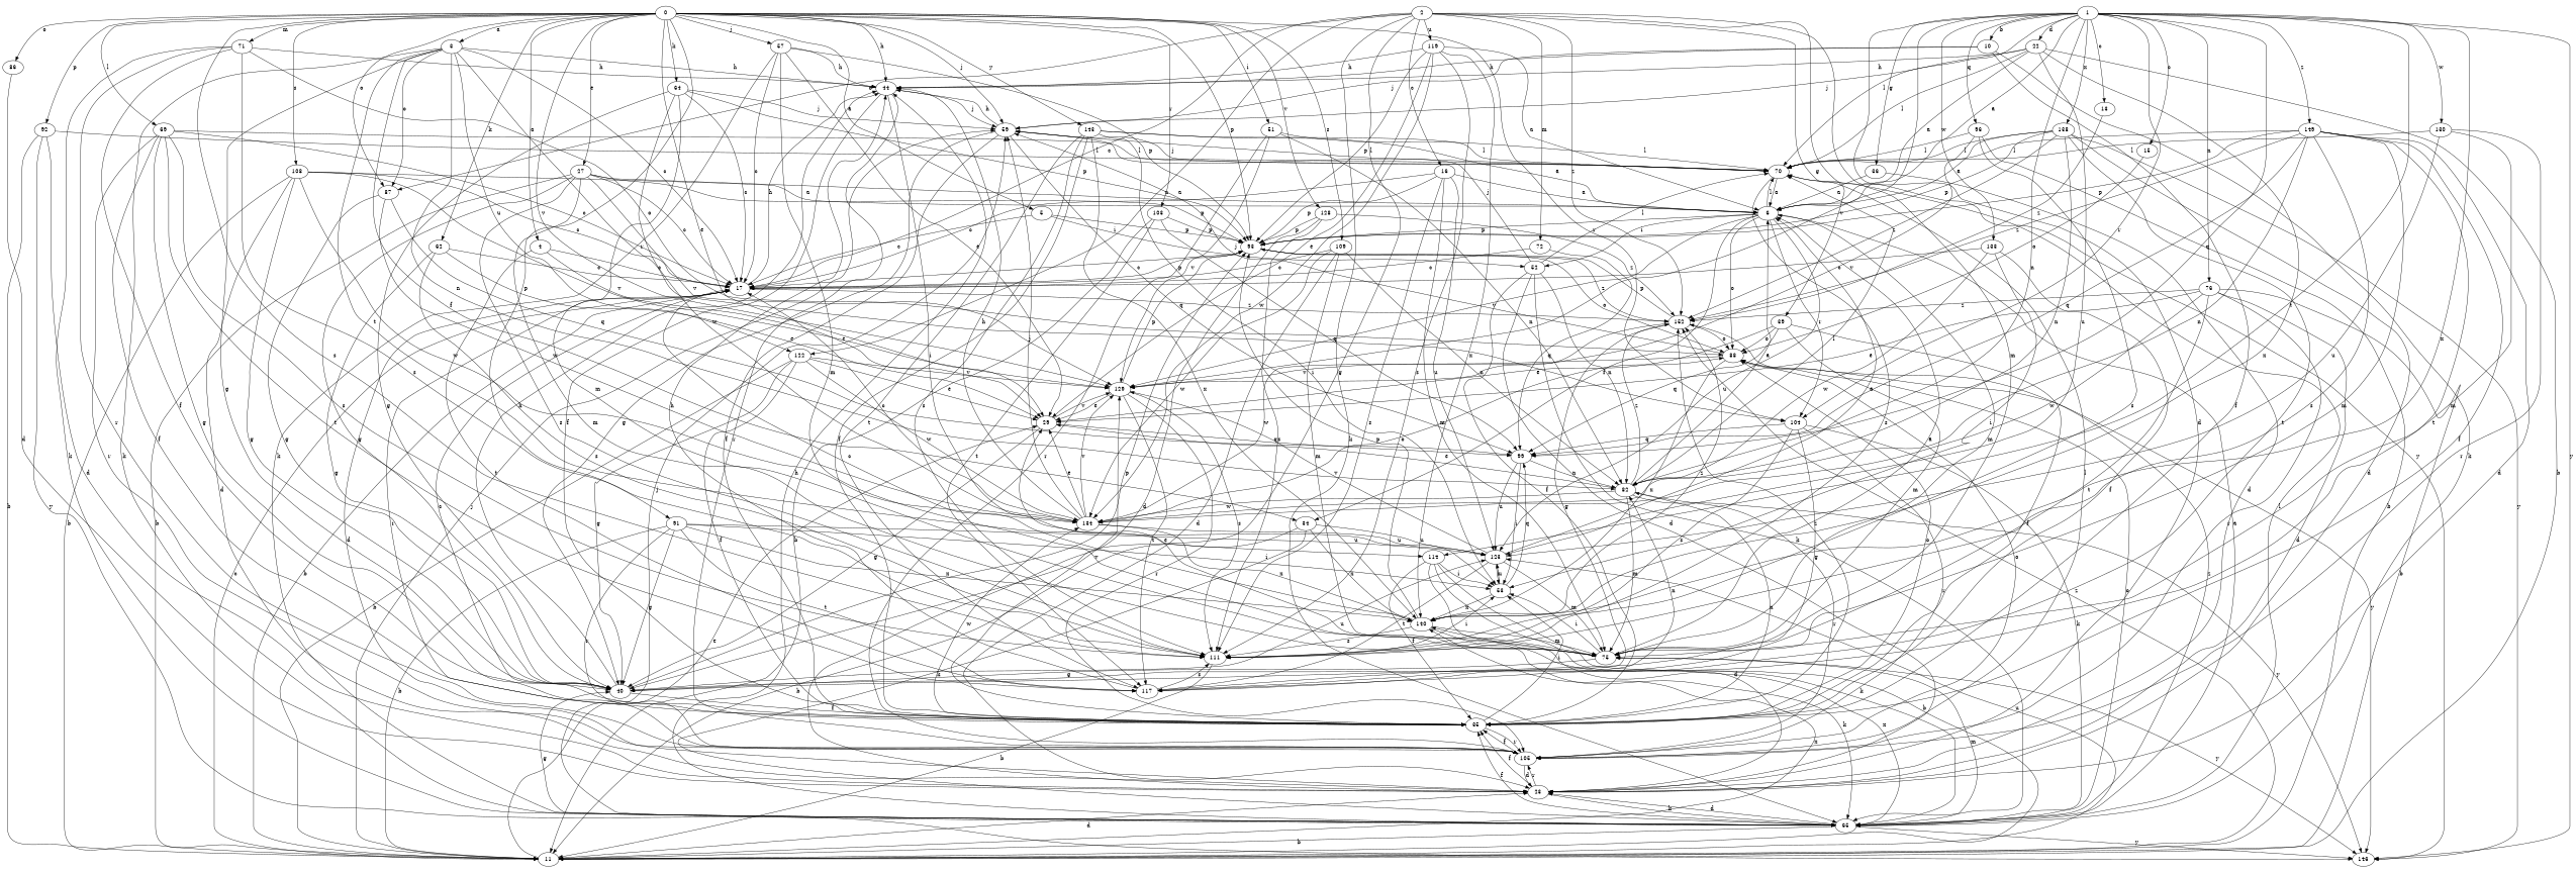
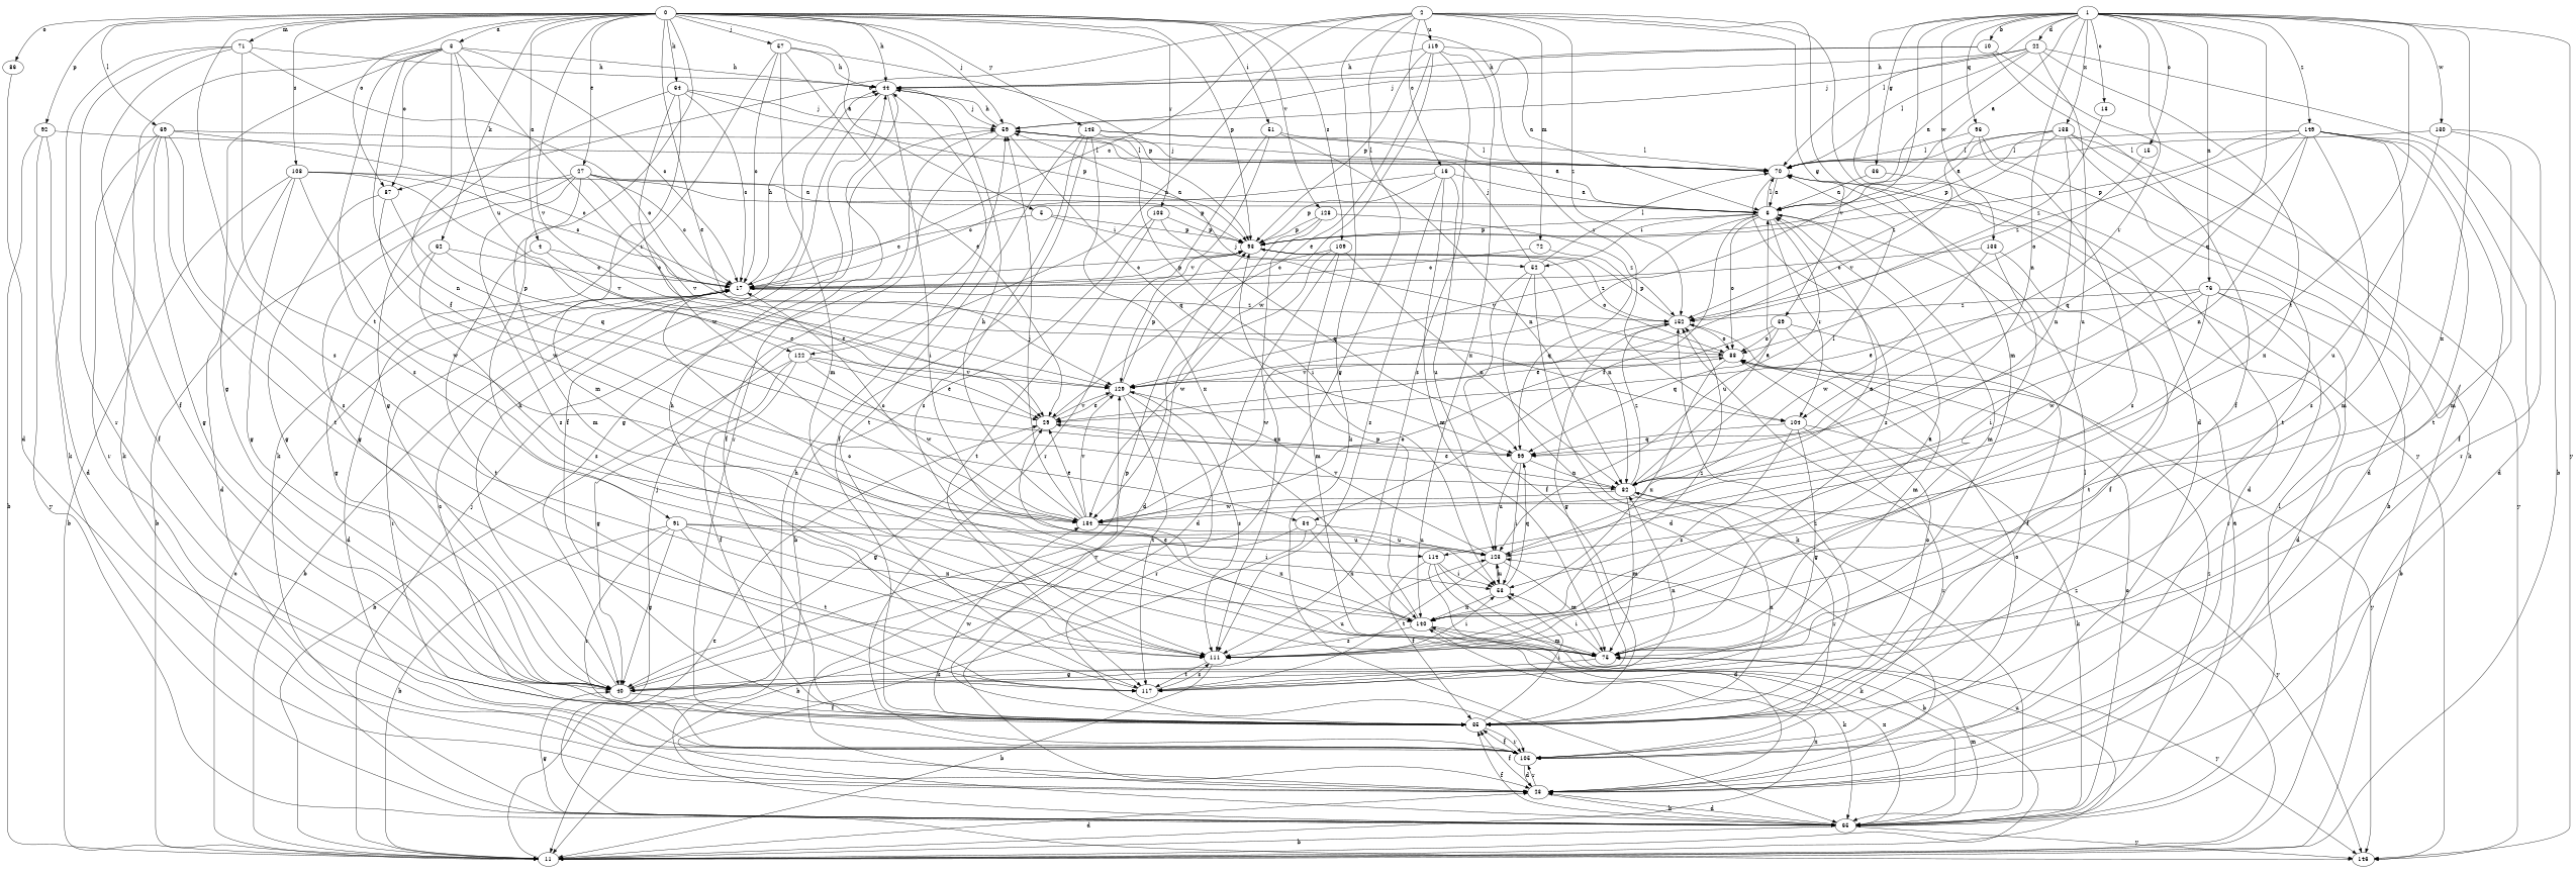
  strict digraph {
    0
    3
    4
    5
    27
    29
    n7 [label=44]
    51
    57
    59
    62
    64
    69
    71
    86
    87
    91
    92
    93
    103
    104
    108
    109
    111
    128
    129
    143
    82
    114
    17
    40
    65
    122
    34
    117
    52
    6
    75
    11
    99
    35
    105
    53
    70
    134
    88
    23
    140
    123
    146
    152
    1
    10
    13
    15
    22
    36
    76
    96
    130
    133
    138
    149
    2
    16
    39
    72
    119
    0 -> 3 [label=a]
    0 -> 4 [label=a]
    0 -> 5 [label=a]
    0 -> 27 [label=e]
    0 -> 29 [label=e]
    0 -> n7 [label=h]
    0 -> 51 [label=i]
    0 -> 57 [label=j]
    0 -> 59 [label=j]
    0 -> 62 [label=k]
    0 -> 64 [label=k]
    0 -> 69 [label=l]
    0 -> 71 [label=m]
    0 -> 86 [label=o]
    0 -> 87 [label=o]
    0 -> 91 [label=p]
    0 -> 92 [label=p]
    0 -> 93 [label=p]
    0 -> 103 [label=r]
    0 -> 104 [label=r]
    0 -> 108 [label=s]
    0 -> 109 [label=s]
    0 -> 111 [label=s]
    0 -> 128 [label=v]
    0 -> 129 [label=v]
    0 -> 143 [label=y]
    3 -> n7 [label=h]
    3 -> 87 [label=o]
    3 -> 104 [label=r]
    3 -> 82 [label=n]
    3 -> 114 [label=t]
    3 -> 17 [label=c]
    3 -> 40 [label=g]
    3 -> 65 [label=k]
    3 -> 122 [label=u]
    3 -> 34 [label=f]
    4 -> 29 [label=e]
    4 -> 17 [label=c]
    4 -> 117 [label=t]
    5 -> 93 [label=p]
    5 -> 17 [label=c]
    5 -> 52 [label=i]
    27 -> 93 [label=p]
    27 -> 111 [label=s]
    27 -> 129 [label=v]
    27 -> 17 [label=c]
    27 -> 40 [label=g]
    27 -> 6 [label=a]
    27 -> 75 [label=m]
    27 -> 11 [label=b]
    29 -> 129 [label=v]
    29 -> 40 [label=g]
    29 -> 99 [label=q]
    n7 -> 59 [label=j]
    n7 -> 35 [label=f]
    n7 -> 105 [label=r]
    n7 -> 53 [label=i]
    51 -> 129 [label=v]
    51 -> 82 [label=n]
    51 -> 105 [label=r]
    51 -> 70 [label=l]
    57 -> 29 [label=e]
    57 -> n7 [label=h]
    57 -> 93 [label=p]
    57 -> 17 [label=c]
    57 -> 65 [label=k]
    57 -> 75 [label=m]
    59 -> n7 [label=h]
    59 -> 40 [label=g]
    59 -> 99 [label=q]
    59 -> 35 [label=f]
    59 -> 70 [label=l]
    62 -> 29 [label=e]
    62 -> 111 [label=s]
    62 -> 17 [label=c]
    62 -> 40 [label=g]
    64 -> 59 [label=j]
    64 -> 93 [label=p]
    64 -> 17 [label=c]
    64 -> 40 [label=g]
    64 -> 75 [label=m]
    64 -> 134 [label=w]
    69 -> 111 [label=s]
    69 -> 17 [label=c]
    69 -> 40 [label=g]
    69 -> 117 [label=t]
    69 -> 35 [label=f]
    69 -> 105 [label=r]
    69 -> 70 [label=l]
    71 -> n7 [label=h]
    71 -> 111 [label=s]
    71 -> 65 [label=k]
    71 -> 35 [label=f]
    71 -> 105 [label=r]
    71 -> 88 [label=o]
    86 -> 23 [label=d]
    87 -> 40 [label=g]
    87 -> 99 [label=q]
    87 -> 134 [label=w]
    91 -> 40 [label=g]
    91 -> 117 [label=t]
    91 -> 11 [label=b]
    91 -> 105 [label=r]
    91 -> 53 [label=i]
    91 -> 140 [label=x]
    91 -> 123 [label=u]
    92 -> 11 [label=b]
    92 -> 70 [label=l]
    92 -> 23 [label=d]
    92 -> 146 [label=y]
    93 -> 17 [label=c]
    93 -> 88 [label=o]
    93 -> 152 [label=z]
    103 -> 93 [label=p]
    103 -> 117 [label=t]
    103 -> 11 [label=b]
    103 -> 99 [label=q]
    104 -> 111 [label=s]
    104 -> 40 [label=g]
    104 -> 65 [label=k]
    104 -> 99 [label=q]
    104 -> 105 [label=r]
    108 -> 129 [label=v]
    108 -> 17 [label=c]
    108 -> 40 [label=g]
    108 -> 6 [label=a]
    108 -> 11 [label=b]
    108 -> 134 [label=w]
    108 -> 23 [label=d]
    109 -> 82 [label=n]
    109 -> 17 [label=c]
    109 -> 75 [label=m]
    109 -> 134 [label=w]
    109 -> 23 [label=d]
+   111 -> 117 [label=t]
    111 -> 11 [label=b]
    111 -> 53 [label=i]
    128 -> 93 [label=p]
    128 -> 111 [label=s]
    128 -> 23 [label=d]
    128 -> 152 [label=z]
    129 -> 29 [label=e]
    129 -> 93 [label=p]
    129 -> 111 [label=s]
    129 -> 117 [label=t]
    129 -> 105 [label=r]
    143 -> 111 [label=s]
    143 -> 117 [label=t]
    143 -> 6 [label=a]
    143 -> 35 [label=f]
    143 -> 53 [label=i]
    143 -> 70 [label=l]
    143 -> 140 [label=x]
    82 -> 29 [label=e]
    82 -> 6 [label=a]
    82 -> 75 [label=m]
    82 -> 105 [label=r]
    82 -> 70 [label=l]
    82 -> 134 [label=w]
    82 -> 146 [label=y]
    82 -> 152 [label=z]
    114 -> 65 [label=k]
    114 -> 11 [label=b]
    114 -> 35 [label=f]
    114 -> 53 [label=i]
    114 -> 23 [label=d]
    17 -> n7 [label=h]
    17 -> 93 [label=p]
    17 -> 11 [label=b]
    17 -> 105 [label=r]
    17 -> 23 [label=d]
    17 -> 152 [label=z]
    40 -> n7 [label=h]
    40 -> 93 [label=p]
    40 -> 35 [label=f]
    40 -> 123 [label=u]
    65 -> n7 [label=h]
    65 -> 59 [label=j]
    65 -> 40 [label=g]
    65 -> 6 [label=a]
    65 -> 75 [label=m]
    65 -> 11 [label=b]
    65 -> 35 [label=f]
    65 -> 70 [label=l]
    65 -> 88 [label=o]
    65 -> 23 [label=d]
    65 -> 140 [label=x]
    65 -> 146 [label=y]
    65 -> 152 [label=z]
    122 -> 29 [label=e]
    122 -> 129 [label=v]
    122 -> 40 [label=g]
    122 -> 11 [label=b]
    122 -> 35 [label=f]
    122 -> 134 [label=w]
    34 -> 65 [label=k]
    34 -> 11 [label=b]
    34 -> 140 [label=x]
    34 -> 123 [label=u]
    117 -> n7 [label=h]
    117 -> 111 [label=s]
    117 -> 82 [label=n]
    52 -> 59 [label=j]
    52 -> 82 [label=n]
    52 -> 65 [label=k]
    52 -> 35 [label=f]
    52 -> 70 [label=l]
    52 -> 23 [label=d]
    6 -> 93 [label=p]
    6 -> 104 [label=r]
    6 -> 129 [label=v]
    6 -> 34 [label=f]
    6 -> 52 [label=i]
    6 -> 75 [label=m]
    6 -> 70 [label=l]
    6 -> 88 [label=o]
    6 -> 123 [label=u]
    75 -> 29 [label=e]
    75 -> 40 [label=g]
    75 -> 6 [label=a]
    75 -> 53 [label=i]
    75 -> 146 [label=y]
    11 -> 29 [label=e]
    11 -> 59 [label=j]
    11 -> 17 [label=c]
    11 -> 23 [label=d]
    11 -> 140 [label=x]
    11 -> 123 [label=u]
    11 -> 152 [label=z]
    99 -> 82 [label=n]
    99 -> 53 [label=i]
    99 -> 123 [label=u]
    35 -> 129 [label=v]
    35 -> 82 [label=n]
    35 -> 17 [label=c]
    35 -> 105 [label=r]
    35 -> 53 [label=i]
    35 -> 134 [label=w]
    35 -> 88 [label=o]
    35 -> 152 [label=z]
    105 -> 35 [label=f]
    105 -> 70 [label=l]
    105 -> 88 [label=o]
    105 -> 23 [label=d]
    53 -> 99 [label=q]
    53 -> 140 [label=x]
    53 -> 123 [label=u]
    70 -> 59 [label=j]
    70 -> 111 [label=s]
    70 -> 6 [label=a]
    134 -> 29 [label=e]
    134 -> n7 [label=h]
    134 -> 59 [label=j]
    134 -> 129 [label=v]
    134 -> 17 [label=c]
    134 -> 88 [label=o]
    134 -> 140 [label=x]
    134 -> 123 [label=u]
    88 -> 59 [label=j]
    88 -> 129 [label=v]
    88 -> 140 [label=x]
    88 -> 146 [label=y]
    23 -> 65 [label=k]
    23 -> 35 [label=f]
    23 -> 105 [label=r]
    140 -> 93 [label=p]
    140 -> 111 [label=s]
    140 -> 17 [label=c]
    140 -> 65 [label=k]
    140 -> 75 [label=m]
    140 -> 152 [label=z]
    123 -> 129 [label=v]
    123 -> 117 [label=t]
    123 -> 6 [label=a]
    123 -> 75 [label=m]
    123 -> 53 [label=i]
    152 -> 93 [label=p]
    152 -> 40 [label=g]
    152 -> 134 [label=w]
    152 -> 88 [label=o]
    1 -> 104 [label=r]
    1 -> 129 [label=v]
    1 -> 82 [label=n]
    1 -> 114 [label=t]
    1 -> 6 [label=a]
    1 -> 99 [label=q]
    1 -> 70 [label=l]
    1 -> 23 [label=d]
    1 -> 140 [label=x]
    1 -> 146 [label=y]
    1 -> 10 [label=b]
    1 -> 13 [label=c]
    1 -> 15 [label=c]
    1 -> 22 [label=d]
    1 -> 36 [label=g]
    1 -> 76 [label=n]
    1 -> 96 [label=q]
    1 -> 130 [label=w]
    1 -> 133 [label=w]
    1 -> 138 [label=x]
    1 -> 149 [label=z]
    10 -> n7 [label=h]
    10 -> 59 [label=j]
    10 -> 65 [label=k]
    10 -> 35 [label=f]
    13 -> 152 [label=z]
    15 -> 88 [label=o]
    22 -> n7 [label=h]
    22 -> 59 [label=j]
    22 -> 6 [label=a]
    22 -> 11 [label=b]
    22 -> 70 [label=l]
    22 -> 140 [label=x]
    22 -> 123 [label=u]
    36 -> 6 [label=a]
    36 -> 23 [label=d]
    76 -> 29 [label=e]
    76 -> 117 [label=t]
    76 -> 11 [label=b]
    76 -> 105 [label=r]
    76 -> 134 [label=w]
    76 -> 23 [label=d]
    76 -> 152 [label=z]
    96 -> 111 [label=s]
    96 -> 129 [label=v]
    96 -> 11 [label=b]
    96 -> 70 [label=l]
    130 -> 75 [label=m]
    130 -> 105 [label=r]
    130 -> 70 [label=l]
    130 -> 123 [label=u]
    133 -> 17 [label=c]
    133 -> 35 [label=f]
    133 -> 53 [label=i]
    133 -> 134 [label=w]
    138 -> 93 [label=p]
    138 -> 82 [label=n]
    138 -> 117 [label=t]
    138 -> 6 [label=a]
    138 -> 70 [label=l]
    138 -> 23 [label=d]
    138 -> 146 [label=y]
    138 -> 152 [label=z]
    149 -> 93 [label=p]
    149 -> 111 [label=s]
    149 -> 82 [label=n]
    149 -> 117 [label=t]
    149 -> 75 [label=m]
    149 -> 99 [label=q]
    149 -> 35 [label=f]
    149 -> 70 [label=l]
    149 -> 23 [label=d]
    149 -> 152 [label=z]
    2 -> 87 [label=o]
    2 -> 17 [label=c]
    2 -> 40 [label=g]
    2 -> 65 [label=k]
    2 -> 122 [label=u]
    2 -> 75 [label=m]
    2 -> 146 [label=y]
    2 -> 152 [label=z]
    2 -> 16 [label=c]
    2 -> 39 [label=g]
    2 -> 72 [label=m]
    2 -> 119 [label=u]
    16 -> 93 [label=p]
    16 -> 111 [label=s]
    16 -> 17 [label=c]
    16 -> 6 [label=a]
    16 -> 75 [label=m]
    16 -> 123 [label=u]
    39 -> 29 [label=e]
    39 -> 75 [label=m]
    39 -> 99 [label=q]
    39 -> 35 [label=f]
    39 -> 88 [label=o]
    72 -> 17 [label=c]
    72 -> 99 [label=q]
    119 -> 29 [label=e]
    119 -> n7 [label=h]
    119 -> 93 [label=p]
    119 -> 111 [label=s]
    119 -> 6 [label=a]
    119 -> 134 [label=w]
    119 -> 140 [label=x]
  }
